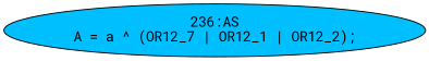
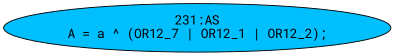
  strict digraph {
    rankdir=LR
    fontname="Roboto Mono"
-   n1 [ast="<pyverilog.vparser.ast.Assign object at 0x7f14ceedf510>" def_var="['A']" fillcolor=deepskyblue label="236:AS\nA = a ^ (OR12_7 | OR12_1 | OR12_2);" statements="[]" style=filled typ=Assign use_var="['a', 'OR12_7', 'OR12_1', 'OR12_2']" fontname="Roboto Mono"]
+   n1 [ast="<pyverilog.vparser.ast.Assign object at 0x7f14ceedf510>" def_var="['A']" fillcolor=deepskyblue label="231:AS\nA = a ^ (OR12_7 | OR12_1 | OR12_2);" statements="[]" style=filled typ=Assign use_var="['a', 'OR12_7', 'OR12_1', 'OR12_2']" fontname="Roboto Mono"]
  }
